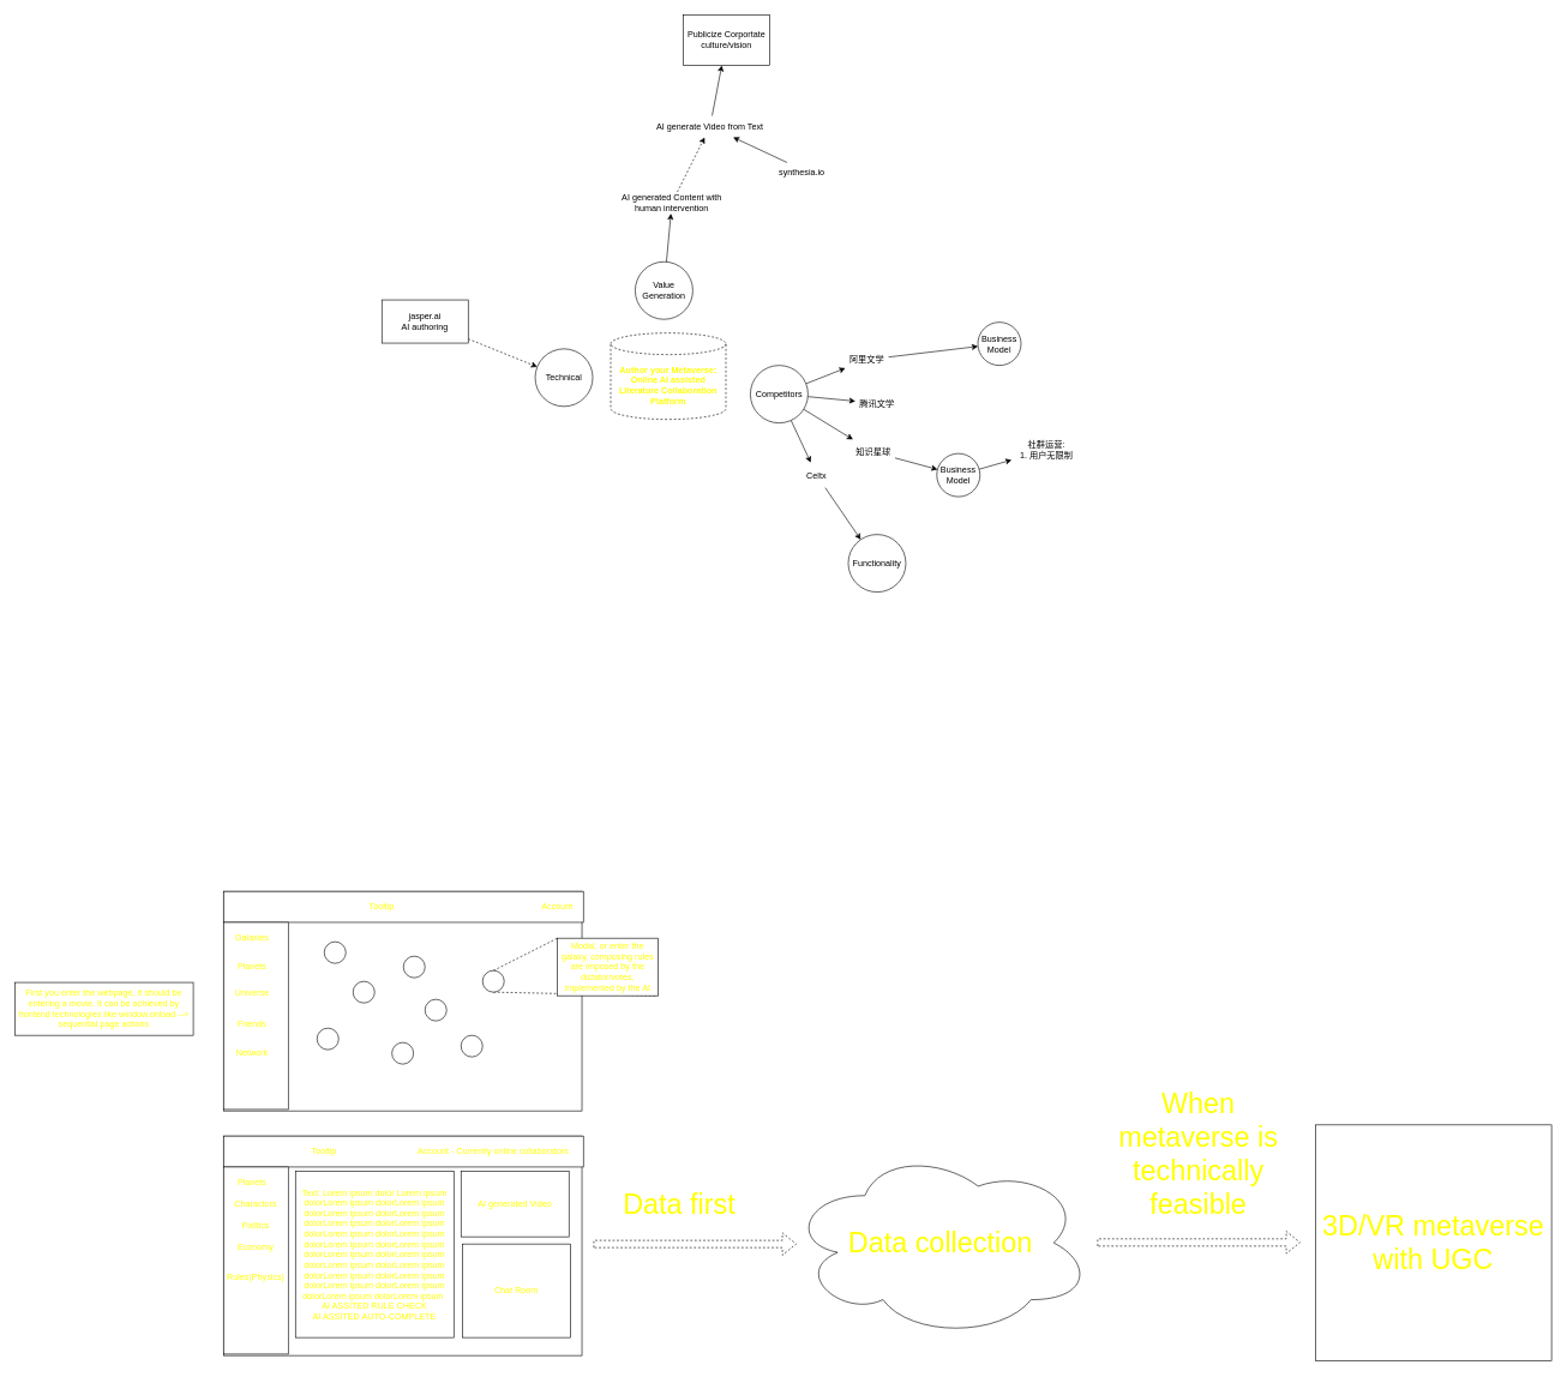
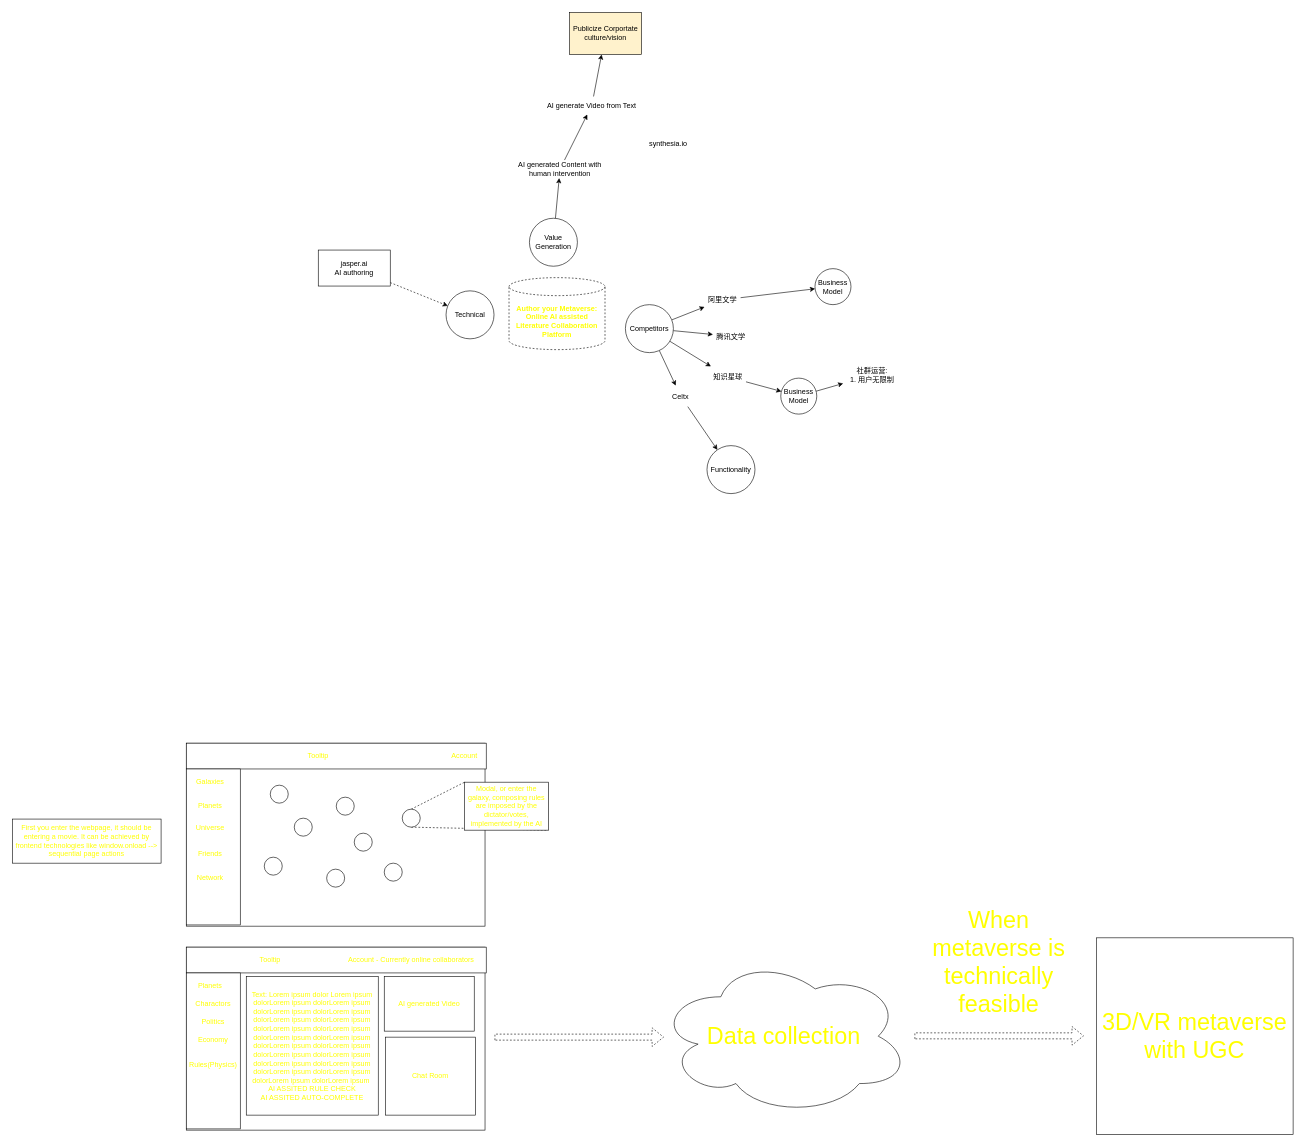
  <mxCell id="0" />
  <mxCell id="1" parent="0" />
  <mxCell id="2" style="edgeStyle=none;html=1;dashed=1;" edge="1" parent="1" source="3" target="4"><mxGeometry relative="1" as="geometry" /></mxCell>
  <mxCell id="3" value="jasper.ai&lt;br&gt;AI authoring" style="rounded=0;whiteSpace=wrap;html=1;" vertex="1" parent="1"><mxGeometry x="530" y="416" width="120" height="60" as="geometry" /></mxCell>
  <mxCell id="4" value="Technical" style="ellipse;whiteSpace=wrap;html=1;aspect=fixed;" vertex="1" parent="1"><mxGeometry x="743" y="484" width="80" height="80" as="geometry" /></mxCell>
  <mxCell id="5" style="edgeStyle=none;html=1;" edge="1" parent="1" source="6" target="8"><mxGeometry relative="1" as="geometry" /></mxCell>
  <mxCell id="6" value="Value Generation" style="ellipse;whiteSpace=wrap;html=1;aspect=fixed;" vertex="1" parent="1"><mxGeometry x="882" y="363" width="80" height="80" as="geometry" /></mxCell>
- <mxCell id="7" style="edgeStyle=none;html=1;dashed=1;" edge="1" parent="1" source="8" target="10"><mxGeometry relative="1" as="geometry" /></mxCell>
+ <mxCell id="7" style="edgeStyle=none;html=1;" edge="1" parent="1" source="8" target="10"><mxGeometry relative="1" as="geometry" /></mxCell>
  <mxCell id="8" value="AI generated Content with human intervention" style="text;html=1;strokeColor=none;fillColor=none;align=center;verticalAlign=middle;whiteSpace=wrap;rounded=0;" vertex="1" parent="1"><mxGeometry x="858" y="266" width="150" height="30" as="geometry" /></mxCell>
  <mxCell id="9" style="edgeStyle=none;html=1;" edge="1" parent="1" source="10" target="13"><mxGeometry relative="1" as="geometry" /></mxCell>
  <mxCell id="10" value="AI generate Video from Text" style="text;html=1;strokeColor=none;fillColor=none;align=center;verticalAlign=middle;whiteSpace=wrap;rounded=0;" vertex="1" parent="1"><mxGeometry x="896" y="160" width="180" height="30" as="geometry" /></mxCell>
- <mxCell id="11" style="edgeStyle=none;html=1;" edge="1" parent="1" source="12" target="10"><mxGeometry relative="1" as="geometry" /></mxCell>
  <mxCell id="12" value="synthesia.io" style="text;whiteSpace=wrap;html=1;" vertex="1" parent="1"><mxGeometry x="1080" y="225" width="90" height="30" as="geometry" /></mxCell>
- <mxCell id="13" value="Publicize Corportate culture/vision" style="rounded=0;whiteSpace=wrap;html=1;" vertex="1" parent="1"><mxGeometry x="949" y="20" width="120" height="70" as="geometry" /></mxCell>
+ <mxCell id="13" value="Publicize Corportate culture/vision" style="rounded=0;whiteSpace=wrap;html=1;fillColor=#fff2cc;" vertex="1" parent="1"><mxGeometry x="949" y="20" width="120" height="70" as="geometry" /></mxCell>
  <mxCell id="14" style="edgeStyle=none;html=1;" edge="1" parent="1" source="18" target="21"><mxGeometry relative="1" as="geometry" /></mxCell>
  <mxCell id="15" style="edgeStyle=none;html=1;" edge="1" parent="1" source="18" target="22"><mxGeometry relative="1" as="geometry" /></mxCell>
  <mxCell id="16" style="edgeStyle=none;html=1;fontColor=#FFFF00;" edge="1" parent="1" source="18" target="24"><mxGeometry relative="1" as="geometry" /></mxCell>
  <mxCell id="17" style="edgeStyle=none;html=1;fontColor=#FFFF00;" edge="1" parent="1" source="18" target="27"><mxGeometry relative="1" as="geometry" /></mxCell>
  <mxCell id="18" value="Competitors" style="ellipse;whiteSpace=wrap;html=1;aspect=fixed;" vertex="1" parent="1"><mxGeometry x="1042" y="507" width="80" height="80" as="geometry" /></mxCell>
  <mxCell id="19" value="Author your Metaverse: Online AI assisted Literature Collaboration Platform" style="shape=cylinder3;whiteSpace=wrap;html=1;boundedLbl=1;backgroundOutline=1;size=15;dashed=1;fontStyle=1;fontColor=#FFFF00;" vertex="1" parent="1"><mxGeometry x="848" y="462" width="160" height="120" as="geometry" /></mxCell>
  <mxCell id="20" style="edgeStyle=none;html=1;" edge="1" parent="1" source="21" target="25"><mxGeometry relative="1" as="geometry" /></mxCell>
  <mxCell id="21" value="阿里文学" style="text;html=1;strokeColor=none;fillColor=none;align=center;verticalAlign=middle;whiteSpace=wrap;rounded=0;" vertex="1" parent="1"><mxGeometry x="1174" y="484" width="60" height="30" as="geometry" /></mxCell>
  <mxCell id="22" value="腾讯文学" style="text;html=1;strokeColor=none;fillColor=none;align=center;verticalAlign=middle;whiteSpace=wrap;rounded=0;" vertex="1" parent="1"><mxGeometry x="1188" y="542" width="60" height="35" as="geometry" /></mxCell>
  <mxCell id="23" style="edgeStyle=none;html=1;fontColor=#FFFF00;" edge="1" parent="1" source="24" target="30"><mxGeometry relative="1" as="geometry" /></mxCell>
  <mxCell id="24" value="知识星球" style="text;html=1;strokeColor=none;fillColor=none;align=center;verticalAlign=middle;whiteSpace=wrap;rounded=0;" vertex="1" parent="1"><mxGeometry x="1183" y="610" width="60" height="35" as="geometry" /></mxCell>
  <mxCell id="25" value="Business Model" style="ellipse;whiteSpace=wrap;html=1;aspect=fixed;" vertex="1" parent="1"><mxGeometry x="1358" y="447" width="60" height="60" as="geometry" /></mxCell>
  <mxCell id="26" style="edgeStyle=none;html=1;fontColor=#FFFF00;" edge="1" parent="1" source="27" target="28"><mxGeometry relative="1" as="geometry" /></mxCell>
  <mxCell id="27" value="Celtx" style="text;html=1;strokeColor=none;fillColor=none;align=center;verticalAlign=middle;whiteSpace=wrap;rounded=0;" vertex="1" parent="1"><mxGeometry x="1104" y="642" width="60" height="35" as="geometry" /></mxCell>
  <mxCell id="28" value="Functionality" style="ellipse;whiteSpace=wrap;html=1;aspect=fixed;" vertex="1" parent="1"><mxGeometry x="1178" y="742" width="80" height="80" as="geometry" /></mxCell>
  <mxCell id="29" style="edgeStyle=none;html=1;fontColor=#FFFF00;" edge="1" parent="1" source="30" target="31"><mxGeometry relative="1" as="geometry" /></mxCell>
  <mxCell id="30" value="Business Model" style="ellipse;whiteSpace=wrap;html=1;aspect=fixed;" vertex="1" parent="1"><mxGeometry x="1301" y="629.5" width="60" height="60" as="geometry" /></mxCell>
  <mxCell id="31" value="社群运营:&lt;br&gt;1. 用户无限制" style="text;html=1;strokeColor=none;fillColor=none;align=center;verticalAlign=middle;whiteSpace=wrap;rounded=0;" vertex="1" parent="1"><mxGeometry x="1405" y="602" width="97" height="45" as="geometry" /></mxCell>
  <mxCell id="32" value="" style="rounded=0;whiteSpace=wrap;html=1;fontColor=#FFFF00;" vertex="1" parent="1"><mxGeometry x="310" y="1238" width="498" height="305" as="geometry" /></mxCell>
  <mxCell id="33" value="" style="rounded=0;whiteSpace=wrap;html=1;fontColor=#FFFF00;" vertex="1" parent="1"><mxGeometry x="310" y="1238" width="500" height="43" as="geometry" /></mxCell>
  <mxCell id="34" value="Tooltip" style="text;html=1;strokeColor=none;fillColor=none;align=center;verticalAlign=middle;whiteSpace=wrap;rounded=0;fontColor=#FFFF00;" vertex="1" parent="1"><mxGeometry x="500" y="1244.5" width="60" height="30" as="geometry" /></mxCell>
  <mxCell id="35" value="Account" style="text;html=1;strokeColor=none;fillColor=none;align=center;verticalAlign=middle;whiteSpace=wrap;rounded=0;fontColor=#FFFF00;" vertex="1" parent="1"><mxGeometry x="744" y="1244.5" width="60" height="30" as="geometry" /></mxCell>
  <mxCell id="36" value="" style="rounded=0;whiteSpace=wrap;html=1;fontColor=#FFFF00;" vertex="1" parent="1"><mxGeometry x="310" y="1281" width="90" height="260" as="geometry" /></mxCell>
  <mxCell id="37" value="" style="ellipse;whiteSpace=wrap;html=1;aspect=fixed;fontColor=#FFFF00;" vertex="1" parent="1"><mxGeometry x="450" y="1308" width="30" height="30" as="geometry" /></mxCell>
  <mxCell id="38" value="" style="ellipse;whiteSpace=wrap;html=1;aspect=fixed;fontColor=#FFFF00;" vertex="1" parent="1"><mxGeometry x="490" y="1363" width="30" height="30" as="geometry" /></mxCell>
  <mxCell id="39" value="" style="ellipse;whiteSpace=wrap;html=1;aspect=fixed;fontColor=#FFFF00;" vertex="1" parent="1"><mxGeometry x="560" y="1328" width="30" height="30" as="geometry" /></mxCell>
  <mxCell id="40" value="" style="ellipse;whiteSpace=wrap;html=1;aspect=fixed;fontColor=#FFFF00;" vertex="1" parent="1"><mxGeometry x="440" y="1428" width="30" height="30" as="geometry" /></mxCell>
  <mxCell id="41" value="" style="ellipse;whiteSpace=wrap;html=1;aspect=fixed;fontColor=#FFFF00;" vertex="1" parent="1"><mxGeometry x="544" y="1448" width="30" height="30" as="geometry" /></mxCell>
  <mxCell id="42" value="" style="ellipse;whiteSpace=wrap;html=1;aspect=fixed;fontColor=#FFFF00;" vertex="1" parent="1"><mxGeometry x="590" y="1388" width="30" height="30" as="geometry" /></mxCell>
  <mxCell id="43" value="Galaxies" style="text;html=1;strokeColor=none;fillColor=none;align=center;verticalAlign=middle;whiteSpace=wrap;rounded=0;fontColor=#FFFF00;" vertex="1" parent="1"><mxGeometry x="320" y="1287" width="60" height="30" as="geometry" /></mxCell>
  <mxCell id="44" value="Planets" style="text;html=1;strokeColor=none;fillColor=none;align=center;verticalAlign=middle;whiteSpace=wrap;rounded=0;fontColor=#FFFF00;" vertex="1" parent="1"><mxGeometry x="320" y="1328" width="60" height="30" as="geometry" /></mxCell>
  <mxCell id="45" value="" style="ellipse;whiteSpace=wrap;html=1;aspect=fixed;fontColor=#FFFF00;" vertex="1" parent="1"><mxGeometry x="640" y="1438" width="30" height="30" as="geometry" /></mxCell>
  <mxCell id="46" style="edgeStyle=none;html=1;exitX=0.5;exitY=1;exitDx=0;exitDy=0;entryX=1;entryY=1;entryDx=0;entryDy=0;fontColor=#FFFF00;endArrow=none;endFill=0;dashed=1;" edge="1" parent="1" source="48" target="49"><mxGeometry relative="1" as="geometry" /></mxCell>
  <mxCell id="47" style="edgeStyle=none;html=1;exitX=0.5;exitY=0;exitDx=0;exitDy=0;entryX=0;entryY=0;entryDx=0;entryDy=0;dashed=1;fontColor=#FFFF00;endArrow=none;endFill=0;" edge="1" parent="1" source="48" target="49"><mxGeometry relative="1" as="geometry" /></mxCell>
  <mxCell id="48" value="" style="ellipse;whiteSpace=wrap;html=1;aspect=fixed;fontColor=#FFFF00;" vertex="1" parent="1"><mxGeometry x="670" y="1348" width="30" height="30" as="geometry" /></mxCell>
  <mxCell id="49" value="Modal, or enter the galaxy, composing rules are imposed by the dictator/votes, implemented by the AI" style="rounded=0;whiteSpace=wrap;html=1;fontColor=#FFFF00;" vertex="1" parent="1"><mxGeometry x="774" y="1303" width="140" height="80" as="geometry" /></mxCell>
  <mxCell id="50" value="Universe" style="text;html=1;strokeColor=none;fillColor=none;align=center;verticalAlign=middle;whiteSpace=wrap;rounded=0;fontColor=#FFFF00;" vertex="1" parent="1"><mxGeometry x="320" y="1364.5" width="60" height="30" as="geometry" /></mxCell>
  <mxCell id="51" value="First you enter the webpage, it should be entering a movie. It can be achieved by frontend technologies like window.onload --&amp;gt; sequential page actions" style="rounded=0;whiteSpace=wrap;html=1;fontColor=#FFFF00;" vertex="1" parent="1"><mxGeometry x="20" y="1364.5" width="248" height="73.5" as="geometry" /></mxCell>
  <mxCell id="52" value="" style="rounded=0;whiteSpace=wrap;html=1;fontColor=#FFFF00;" vertex="1" parent="1"><mxGeometry x="310" y="1578" width="498" height="305" as="geometry" /></mxCell>
  <mxCell id="53" value="" style="rounded=0;whiteSpace=wrap;html=1;fontColor=#FFFF00;" vertex="1" parent="1"><mxGeometry x="310" y="1578" width="500" height="43" as="geometry" /></mxCell>
  <mxCell id="54" value="Tooltip" style="text;html=1;strokeColor=none;fillColor=none;align=center;verticalAlign=middle;whiteSpace=wrap;rounded=0;fontColor=#FFFF00;" vertex="1" parent="1"><mxGeometry x="420" y="1584.5" width="60" height="30" as="geometry" /></mxCell>
  <mxCell id="55" value="Account - Currently online collaborators" style="text;html=1;strokeColor=none;fillColor=none;align=center;verticalAlign=middle;whiteSpace=wrap;rounded=0;fontColor=#FFFF00;" vertex="1" parent="1"><mxGeometry x="578" y="1584.5" width="214" height="30" as="geometry" /></mxCell>
  <mxCell id="56" value="" style="rounded=0;whiteSpace=wrap;html=1;fontColor=#FFFF00;" vertex="1" parent="1"><mxGeometry x="310" y="1621" width="90" height="260" as="geometry" /></mxCell>
  <mxCell id="57" value="Charactors" style="text;html=1;strokeColor=none;fillColor=none;align=center;verticalAlign=middle;whiteSpace=wrap;rounded=0;fontColor=#FFFF00;" vertex="1" parent="1"><mxGeometry x="325" y="1657" width="60" height="30" as="geometry" /></mxCell>
  <mxCell id="58" value="Planets" style="text;html=1;strokeColor=none;fillColor=none;align=center;verticalAlign=middle;whiteSpace=wrap;rounded=0;fontColor=#FFFF00;" vertex="1" parent="1"><mxGeometry x="320" y="1627" width="60" height="30" as="geometry" /></mxCell>
  <mxCell id="59" value="Text: Lorem ipsum dolor Lorem ipsum dolorLorem ipsum dolorLorem ipsum dolorLorem ipsum dolorLorem ipsum dolorLorem ipsum dolorLorem ipsum dolorLorem ipsum dolorLorem ipsum dolorLorem ipsum dolorLorem ipsum dolorLorem ipsum dolorLorem ipsum dolorLorem ipsum dolorLorem ipsum dolorLorem ipsum dolorLorem ipsum dolorLorem ipsum dolorLorem ipsum dolorLorem ipsum dolorLorem ipsum&amp;nbsp;&lt;br&gt;AI ASSITED RULE CHECK&lt;br&gt;AI ASSITED AUTO-COMPLETE" style="rounded=0;whiteSpace=wrap;html=1;fontColor=#FFFF00;" vertex="1" parent="1"><mxGeometry x="410" y="1627" width="220" height="231" as="geometry" /></mxCell>
  <mxCell id="60" value="Politics" style="text;html=1;strokeColor=none;fillColor=none;align=center;verticalAlign=middle;whiteSpace=wrap;rounded=0;fontColor=#FFFF00;" vertex="1" parent="1"><mxGeometry x="325" y="1687" width="60" height="30" as="geometry" /></mxCell>
  <mxCell id="61" value="Economy" style="text;html=1;strokeColor=none;fillColor=none;align=center;verticalAlign=middle;whiteSpace=wrap;rounded=0;fontColor=#FFFF00;" vertex="1" parent="1"><mxGeometry x="325" y="1717" width="60" height="30" as="geometry" /></mxCell>
  <mxCell id="62" value="Rules(Physics)" style="text;html=1;strokeColor=none;fillColor=none;align=center;verticalAlign=middle;whiteSpace=wrap;rounded=0;fontColor=#FFFF00;" vertex="1" parent="1"><mxGeometry x="325" y="1758" width="60" height="31" as="geometry" /></mxCell>
  <mxCell id="63" value="Friends" style="text;html=1;strokeColor=none;fillColor=none;align=center;verticalAlign=middle;whiteSpace=wrap;rounded=0;fontColor=#FFFF00;" vertex="1" parent="1"><mxGeometry x="320" y="1408" width="60" height="30" as="geometry" /></mxCell>
  <mxCell id="64" value="Network" style="text;html=1;strokeColor=none;fillColor=none;align=center;verticalAlign=middle;whiteSpace=wrap;rounded=0;fontColor=#FFFF00;" vertex="1" parent="1"><mxGeometry x="320" y="1448" width="60" height="30" as="geometry" /></mxCell>
  <mxCell id="65" value="AI generated Video" style="rounded=0;whiteSpace=wrap;html=1;fontColor=#FFFF00;" vertex="1" parent="1"><mxGeometry x="640" y="1627" width="150" height="91" as="geometry" /></mxCell>
  <mxCell id="66" value="Chat Room" style="rounded=0;whiteSpace=wrap;html=1;fontColor=#FFFF00;" vertex="1" parent="1"><mxGeometry x="642" y="1728" width="150" height="130" as="geometry" /></mxCell>
  <mxCell id="67" value="" style="shape=flexArrow;endArrow=classic;html=1;dashed=1;fontColor=#FFFF00;" edge="1" parent="1"><mxGeometry width="50" height="50" relative="1" as="geometry"><mxPoint x="824" y="1728" as="sourcePoint" /><mxPoint x="1106" y="1728" as="targetPoint" /></mxGeometry></mxCell>
  <mxCell id="68" value="Data collection" style="ellipse;shape=cloud;whiteSpace=wrap;html=1;fontColor=#FFFF00;fontSize=39;" vertex="1" parent="1"><mxGeometry x="1096" y="1595" width="420" height="263" as="geometry" /></mxCell>
  <mxCell id="69" value="" style="shape=flexArrow;endArrow=classic;html=1;dashed=1;fontColor=#FFFF00;" edge="1" parent="1"><mxGeometry width="50" height="50" relative="1" as="geometry"><mxPoint x="1524" y="1725.87" as="sourcePoint" /><mxPoint x="1806" y="1725.87" as="targetPoint" /></mxGeometry></mxCell>
  <mxCell id="70" value="3D/VR metaverse with UGC" style="whiteSpace=wrap;html=1;aspect=fixed;fontSize=39;fontColor=#FFFF00;rounded=0;" vertex="1" parent="1"><mxGeometry x="1827" y="1562.5" width="328" height="328" as="geometry" /></mxCell>
  <mxCell id="71" value="When metaverse is technically feasible" style="text;html=1;strokeColor=none;fillColor=none;align=center;verticalAlign=middle;whiteSpace=wrap;rounded=0;fontSize=39;fontColor=#FFFF00;" vertex="1" parent="1"><mxGeometry x="1534" y="1588" width="261" height="30" as="geometry" /></mxCell>
- <mxCell id="72" value="Data first" style="text;html=1;strokeColor=none;fillColor=none;align=center;verticalAlign=middle;whiteSpace=wrap;rounded=0;fontSize=39;fontColor=#FFFF00;" vertex="1" parent="1"><mxGeometry x="813" y="1657.5" width="261" height="30" as="geometry" /></mxCell>
